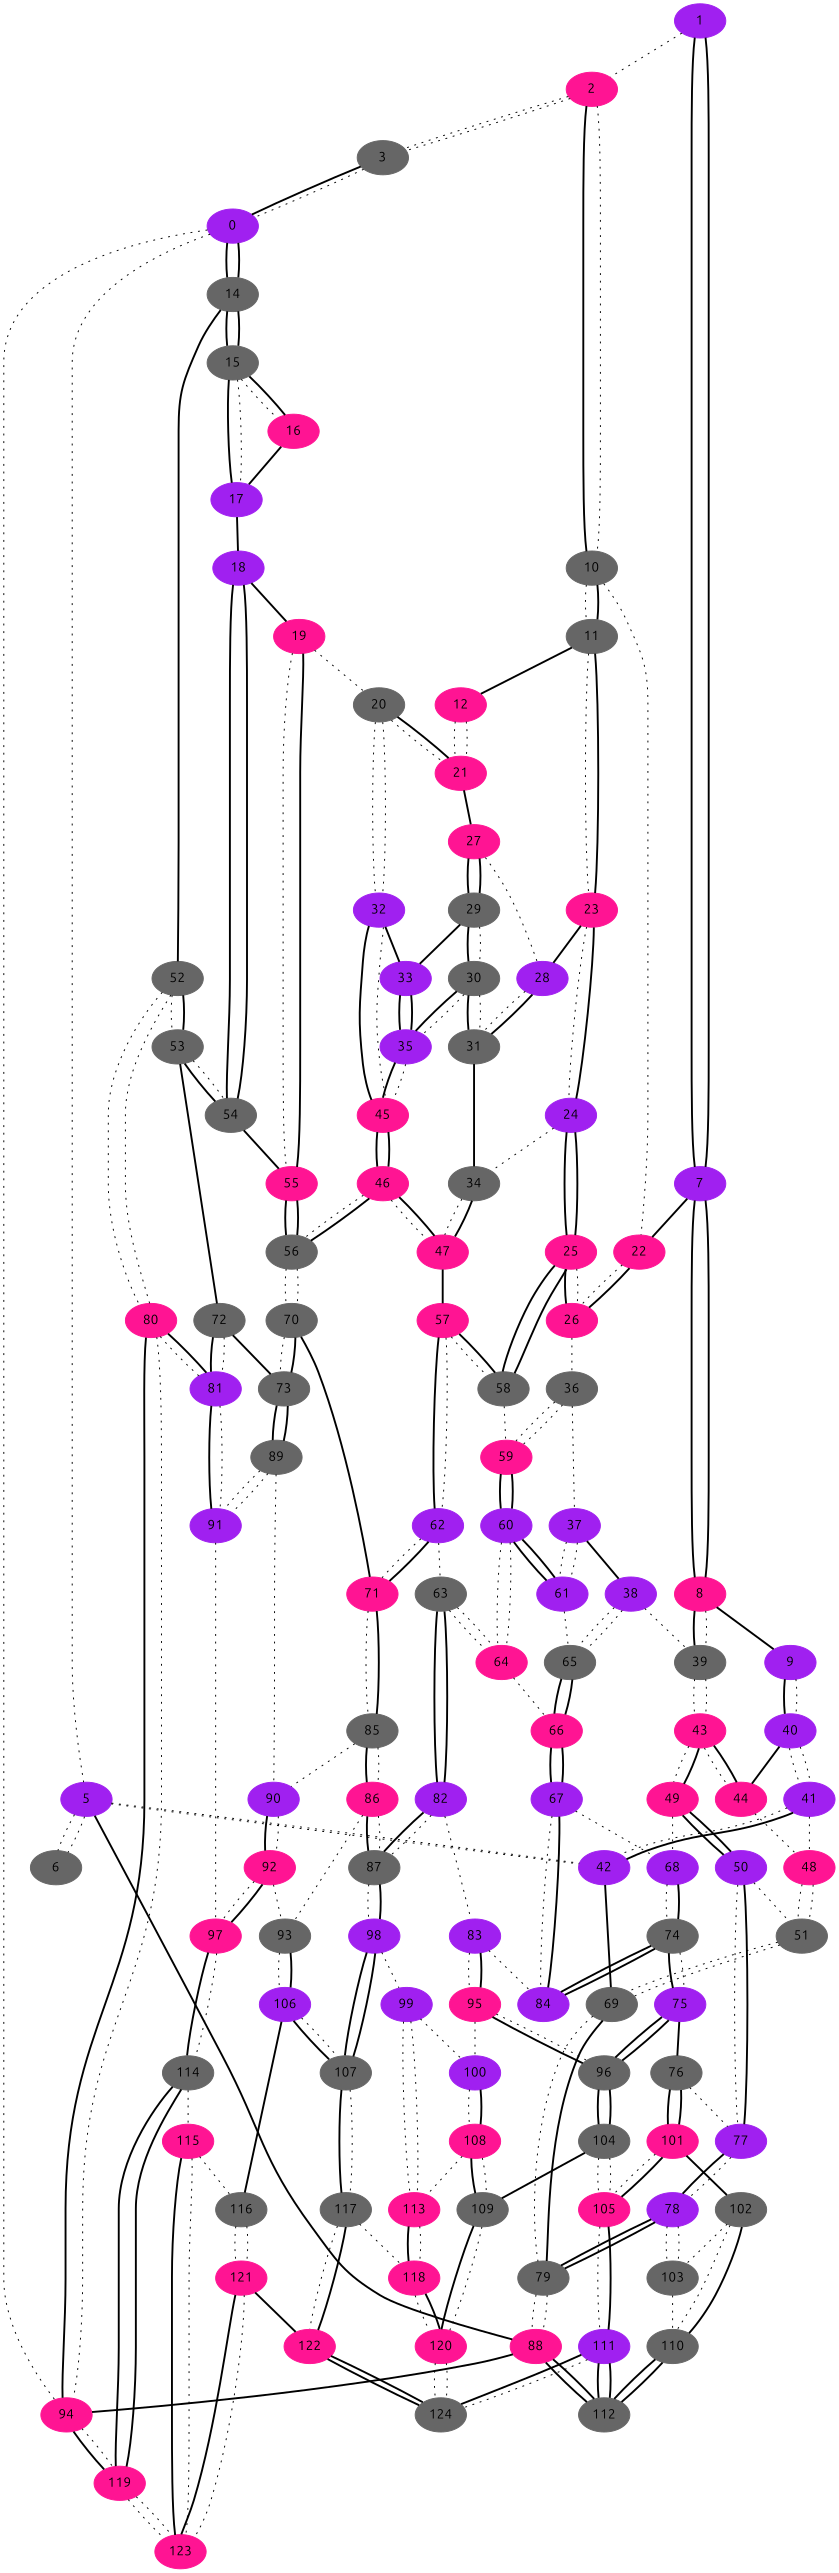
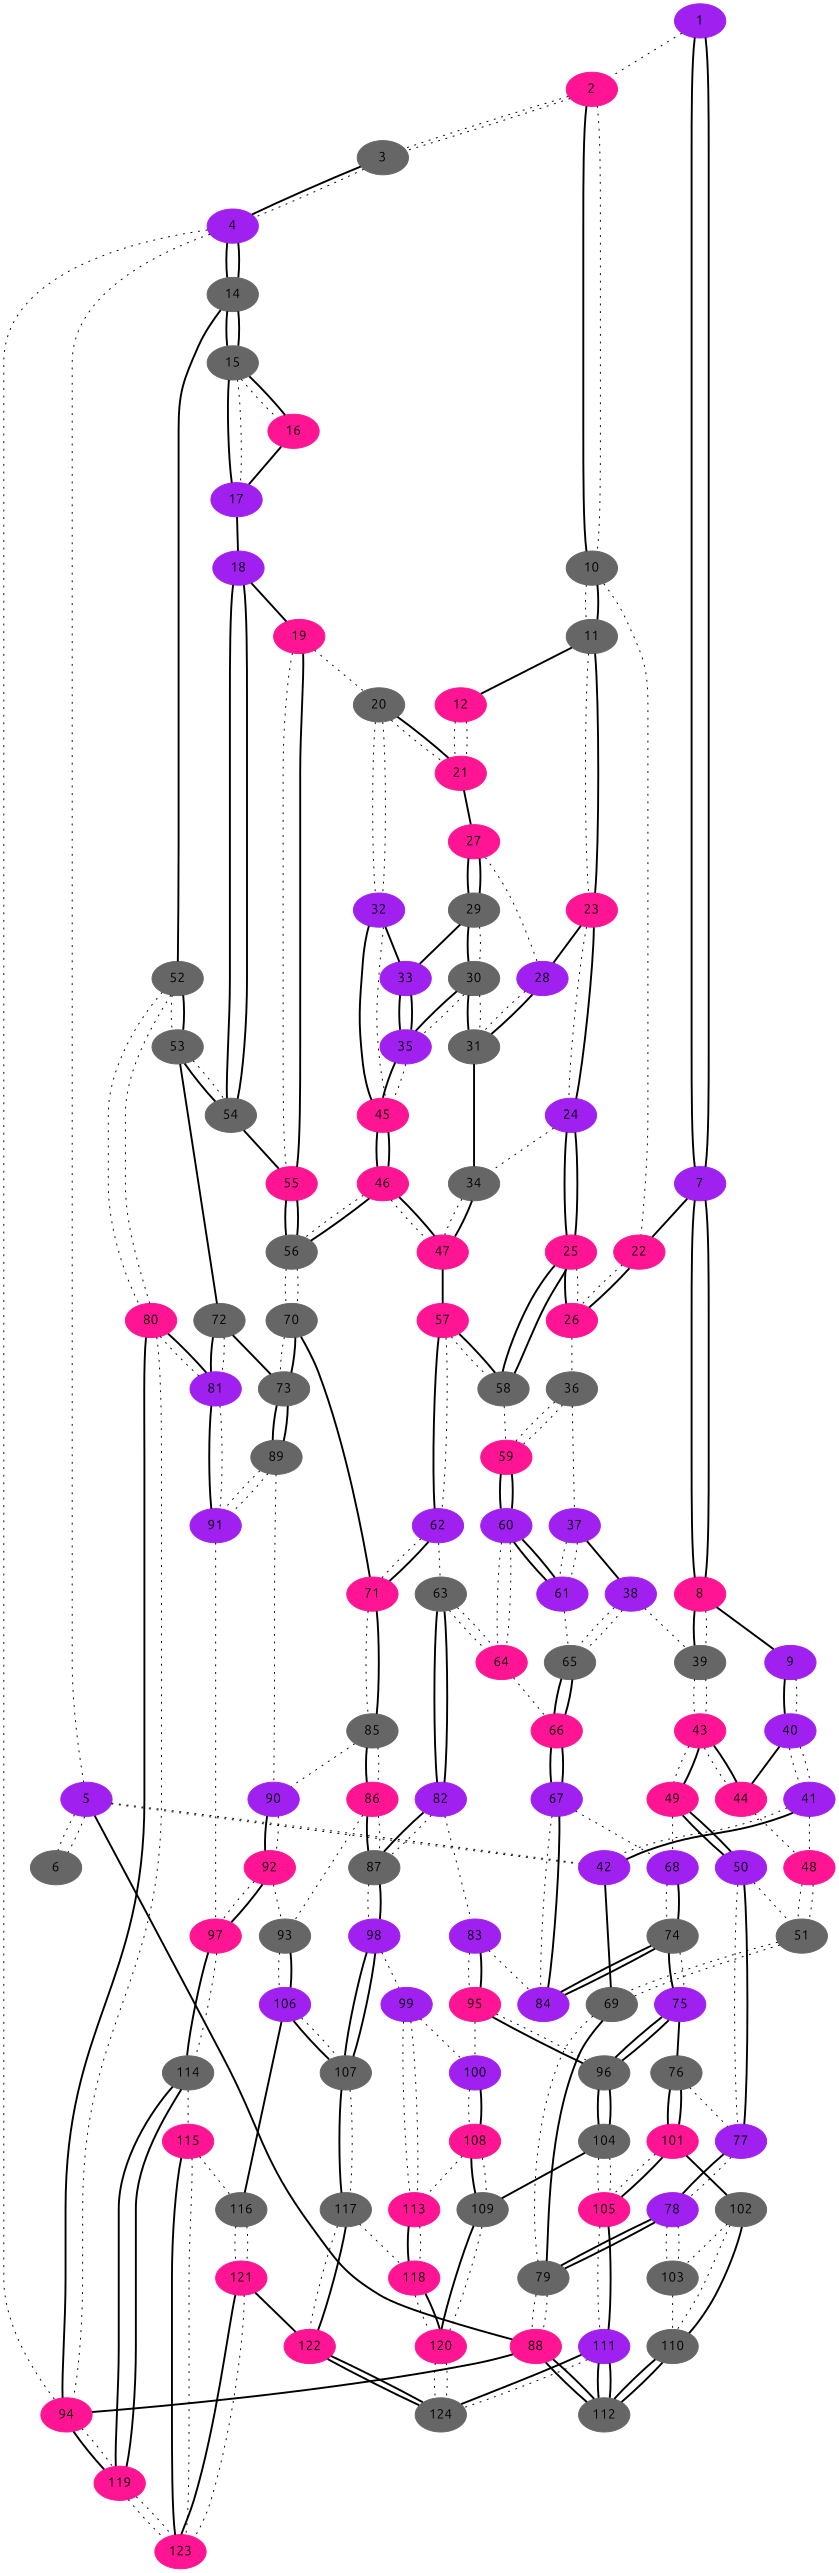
  graph {
    fontname=Ubuntu
    node [color=gray40 fontname=Ubuntu style=filled]
    edge [fontname=Ubuntu style=bold]
    1 [color=purple]
    2 [color=deeppink]
    7 [color=purple]
    3
    10
    8 [color=deeppink]
    22 [color=deeppink]
-   4 [color=purple label=0]
+   4 [color=purple]
    11
    5 [color=purple]
    14
    94 [color=deeppink]
    6
    42 [color=purple]
    88 [color=deeppink]
    15
    52
    119 [color=deeppink]
    69
    112
    9 [color=purple]
    40 [color=purple]
    39
    26 [color=deeppink]
    43 [color=deeppink]
    41 [color=purple]
    44 [color=deeppink]
    12 [color=deeppink]
    23 [color=deeppink]
    21 [color=deeppink]
    24 [color=purple]
    28 [color=purple]
    27 [color=deeppink]
    16 [color=deeppink]
    17 [color=purple]
    53
    80 [color=deeppink]
    18 [color=purple]
    19 [color=deeppink]
    54
    20
    55 [color=deeppink]
    32 [color=purple]
    56
    33 [color=purple]
    45 [color=deeppink]
    29
    36
    25 [color=deeppink]
    34
    31
    58
    47 [color=deeppink]
    59 [color=deeppink]
    37 [color=purple]
    30
    35 [color=purple]
    46 [color=deeppink]
    57 [color=deeppink]
    38 [color=purple]
    61 [color=purple]
    60 [color=purple]
    65
    66 [color=deeppink]
    49 [color=deeppink]
    48 [color=deeppink]
    51
    79
    50 [color=purple]
    68 [color=purple]
    70
    62 [color=purple]
    77 [color=purple]
    74
    78 [color=purple]
    72
    81 [color=purple]
    73
    71 [color=deeppink]
    63
    64 [color=deeppink]
    82 [color=purple]
    85
    83 [color=purple]
    87
    67 [color=purple]
    84 [color=purple]
    75 [color=purple]
    89
    86 [color=deeppink]
    90 [color=purple]
    91 [color=purple]
    76
    96
    101 [color=deeppink]
    104
    102
    105 [color=deeppink]
    103
    110
    97 [color=deeppink]
    95 [color=deeppink]
    98 [color=purple]
    100 [color=purple]
    93
    92 [color=deeppink]
    106 [color=purple]
    99 [color=purple]
    107
    114
    116
    123 [color=deeppink]
    108 [color=deeppink]
    109
    115 [color=deeppink]
    113 [color=deeppink]
    117
    118 [color=deeppink]
    111 [color=purple]
    120 [color=deeppink]
    124
    121 [color=deeppink]
    122 [color=deeppink]
    1 -- 2 [style=dotted]
    1 -- 7
    1 -- 7
    2 -- 3 [style=dotted]
    2 -- 3 [style=dotted]
    2 -- 10
    2 -- 10 [style=dotted]
    7 -- 8
    7 -- 8
    7 -- 22
    3 -- 4
    3 -- 4 [style=dotted]
    10 -- 22 [style=dotted]
    10 -- 11 [style=dotted]
    10 -- 11
    8 -- 9
    8 -- 39
    8 -- 39 [style=dotted]
    22 -- 26 [style=dotted]
    22 -- 26
    4 -- 5 [style=dotted]
    4 -- 14
    4 -- 14
    4 -- 94 [style=dotted]
    11 -- 12
    11 -- 23 [style=dotted]
    11 -- 23
    5 -- 6 [style=dotted]
    5 -- 6 [style=dotted]
    5 -- 42 [style=dotted]
    5 -- 42 [style=dotted]
    5 -- 88
    14 -- 15
    14 -- 15
    14 -- 52
    94 -- 119
    94 -- 119 [style=dotted]
    42 -- 69
    88 -- 94
    88 -- 112
    88 -- 112
    15 -- 16 [style=dotted]
    15 -- 16
    15 -- 17
    15 -- 17 [style=dotted]
    52 -- 53 [style=dotted]
    52 -- 53
    52 -- 80 [style=dotted]
    52 -- 80 [style=dotted]
    119 -- 123 [style=dotted]
    119 -- 123 [style=dotted]
    69 -- 79 [style=dotted]
    69 -- 79
    9 -- 40
    9 -- 40 [style=dotted]
    40 -- 41 [style=dotted]
    40 -- 41 [style=dotted]
    40 -- 44
    39 -- 43 [style=dotted]
    39 -- 43 [style=dotted]
    26 -- 36 [style=dotted]
    43 -- 44 [style=dotted]
    43 -- 44
    43 -- 49 [style=dotted]
    43 -- 49
    41 -- 42 [style=dotted]
    41 -- 42
    41 -- 48 [style=dotted]
    44 -- 48 [style=dotted]
    12 -- 21 [style=dotted]
    12 -- 21 [style=dotted]
    23 -- 24 [style=dotted]
    23 -- 24
    23 -- 28
    21 -- 27
    24 -- 25
    24 -- 25
    24 -- 34 [style=dotted]
    28 -- 31 [style=dotted]
    28 -- 31
    27 -- 28 [style=dotted]
    27 -- 29
    27 -- 29
    16 -- 17
    17 -- 18
    53 -- 54
    53 -- 54 [style=dotted]
    53 -- 72
    80 -- 94
    80 -- 94 [style=dotted]
    80 -- 81 [style=dotted]
    80 -- 81
    18 -- 19
    18 -- 54
    18 -- 54
    19 -- 20 [style=dotted]
    19 -- 55 [style=dotted]
    19 -- 55
    54 -- 55
    20 -- 21 [style=dotted]
    20 -- 21
    20 -- 32 [style=dotted]
    20 -- 32 [style=dotted]
    55 -- 56
    55 -- 56
    32 -- 33
    32 -- 45
    32 -- 45 [style=dotted]
    56 -- 70 [style=dotted]
    56 -- 70 [style=dotted]
    33 -- 35
    33 -- 35
    45 -- 46
    45 -- 46
    29 -- 33
    29 -- 30
    29 -- 30 [style=dotted]
    36 -- 59 [style=dotted]
    36 -- 59 [style=dotted]
    36 -- 37 [style=dotted]
    25 -- 26
    25 -- 26 [style=dotted]
    25 -- 58
    25 -- 58
    34 -- 47 [style=dotted]
    34 -- 47
    31 -- 34
    58 -- 59 [style=dotted]
    47 -- 57
    59 -- 60
    59 -- 60
    37 -- 38
    37 -- 61 [style=dotted]
    37 -- 61 [style=dotted]
    30 -- 31
    30 -- 31 [style=dotted]
    30 -- 35
    30 -- 35 [style=dotted]
    35 -- 45
    35 -- 45 [style=dotted]
    46 -- 56 [style=dotted]
    46 -- 56
    46 -- 47 [style=dotted]
    46 -- 47
    57 -- 58 [style=dotted]
    57 -- 58
    57 -- 62
    57 -- 62 [style=dotted]
    38 -- 39 [style=dotted]
    38 -- 65 [style=dotted]
    38 -- 65 [style=dotted]
    61 -- 65 [style=dotted]
    60 -- 61
    60 -- 61
    60 -- 64 [style=dotted]
    60 -- 64 [style=dotted]
    65 -- 66
    65 -- 66
    66 -- 67
    66 -- 67
    49 -- 50
    49 -- 50
    49 -- 68 [style=dotted]
    48 -- 51 [style=dotted]
    48 -- 51 [style=dotted]
    51 -- 69 [style=dotted]
    51 -- 69 [style=dotted]
    79 -- 88 [style=dotted]
    79 -- 88 [style=dotted]
    50 -- 51 [style=dotted]
    50 -- 77 [style=dotted]
    50 -- 77
    68 -- 74 [style=dotted]
    68 -- 74
    70 -- 73 [style=dotted]
    70 -- 73
    70 -- 71
    62 -- 71 [style=dotted]
    62 -- 71
    62 -- 63 [style=dotted]
    77 -- 78
    77 -- 78 [style=dotted]
    74 -- 84
    74 -- 84
    74 -- 75
    74 -- 75 [style=dotted]
    78 -- 79
    78 -- 79
    78 -- 103 [style=dotted]
    78 -- 103 [style=dotted]
    72 -- 81
    72 -- 81 [style=dotted]
    72 -- 73
    81 -- 91
    81 -- 91 [style=dotted]
    73 -- 89
    73 -- 89
    71 -- 85 [style=dotted]
    71 -- 85
    63 -- 64 [style=dotted]
    63 -- 64 [style=dotted]
    63 -- 82
    63 -- 82
    64 -- 66 [style=dotted]
    82 -- 83 [style=dotted]
    82 -- 87
    82 -- 87 [style=dotted]
    85 -- 86
    85 -- 86 [style=dotted]
    85 -- 90 [style=dotted]
    83 -- 84 [style=dotted]
    83 -- 95 [style=dotted]
    83 -- 95
    87 -- 98 [style=dotted]
    87 -- 98
    67 -- 68 [style=dotted]
    67 -- 84 [style=dotted]
    67 -- 84
    75 -- 76
    75 -- 96
    75 -- 96
    89 -- 90 [style=dotted]
    89 -- 91 [style=dotted]
    89 -- 91 [style=dotted]
    86 -- 87
    86 -- 87 [style=dotted]
    86 -- 93 [style=dotted]
    90 -- 92
    90 -- 92 [style=dotted]
    91 -- 97 [style=dotted]
    76 -- 77 [style=dotted]
    76 -- 101
    76 -- 101
    96 -- 104
    96 -- 104
    101 -- 102
    101 -- 105 [style=dotted]
    101 -- 105
    104 -- 105 [style=dotted]
    104 -- 105 [style=dotted]
    104 -- 109
    102 -- 103 [style=dotted]
    102 -- 110 [style=dotted]
    102 -- 110
    105 -- 111 [style=dotted]
    105 -- 111
    103 -- 110 [style=dotted]
    110 -- 112
    110 -- 112
    97 -- 114
    97 -- 114 [style=dotted]
    95 -- 96
    95 -- 96 [style=dotted]
    95 -- 100 [style=dotted]
    98 -- 99 [style=dotted]
    98 -- 107
    98 -- 107
    100 -- 108 [style=dotted]
    100 -- 108
    93 -- 106 [style=dotted]
    93 -- 106
    92 -- 97 [style=dotted]
    92 -- 97
    92 -- 93 [style=dotted]
    106 -- 107
    106 -- 107 [style=dotted]
    106 -- 116
    99 -- 100 [style=dotted]
    99 -- 113 [style=dotted]
    99 -- 113 [style=dotted]
    107 -- 117
    107 -- 117 [style=dotted]
    114 -- 119
    114 -- 119
    114 -- 115 [style=dotted]
    116 -- 121 [style=dotted]
    116 -- 121 [style=dotted]
    108 -- 109
    108 -- 109 [style=dotted]
    108 -- 113 [style=dotted]
    109 -- 120
    109 -- 120 [style=dotted]
    115 -- 116 [style=dotted]
    115 -- 123
    115 -- 123 [style=dotted]
    113 -- 118
    113 -- 118 [style=dotted]
    117 -- 118 [style=dotted]
    117 -- 122 [style=dotted]
    117 -- 122
    118 -- 120 [style=dotted]
    118 -- 120
    111 -- 112
    111 -- 112
    111 -- 124
    111 -- 124 [style=dotted]
    120 -- 124 [style=dotted]
    120 -- 124 [style=dotted]
    121 -- 123
    121 -- 123 [style=dotted]
    121 -- 122
    122 -- 124
    122 -- 124
  }
